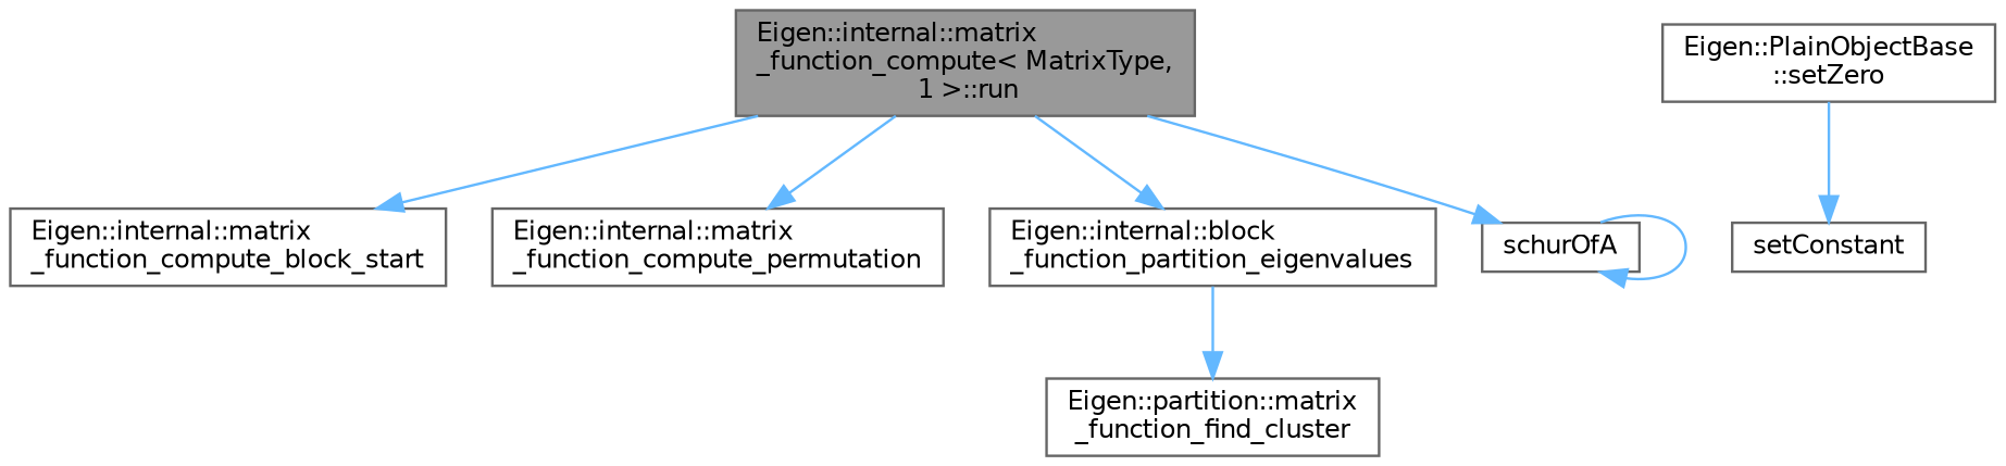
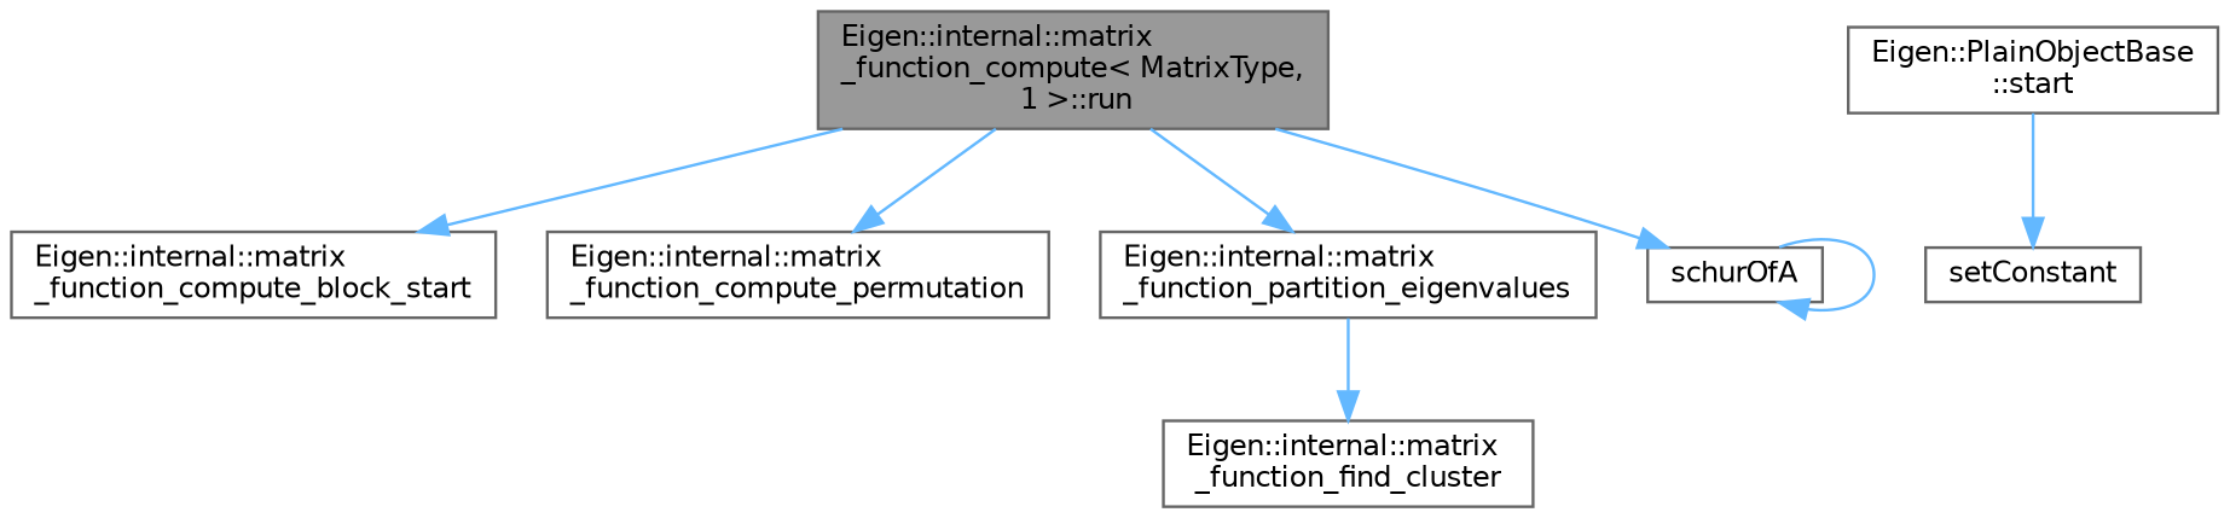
  digraph {
    rankdir=TB
    node [color=grey40 fillcolor=white fontname=Helvetica fontsize=10 shape=box style=filled]
    edge [color=steelblue1 fontname=Helvetica fontsize=10 labelfontname=Helvetica labelfontsize=10 style=solid]
    n1 [color=gray40 fillcolor=grey60 fontcolor=black height=0.2 label="Eigen::internal::matrix\l_function_compute\< MatrixType,\l 1 \>::run" width=0.4]
    n2 [height=0.2 label="Eigen::internal::matrix\l_function_compute_block_start" width=0.4]
    n3 [height=0.2 label="Eigen::internal::matrix\l_function_compute_permutation" width=0.4]
-   n4 [height=0.2 label="Eigen::internal::block\l_function_partition_eigenvalues" width=0.4]
+   n4 [height=0.2 label="Eigen::internal::matrix\l_function_partition_eigenvalues" width=0.4]
    n5 [height=0.2 label=schurOfA width=0.4]
-   n6 [height=0.2 label="Eigen::partition::matrix\l_function_find_cluster" width=0.4]
-   n7 [height=0.2 label="Eigen::PlainObjectBase\l::setZero" width=0.4]
+   n6 [height=0.2 label="Eigen::internal::matrix\l_function_find_cluster" width=0.4]
+   n7 [height=0.2 label="Eigen::PlainObjectBase\l::start" width=0.4]
    n8 [height=0.2 label=setConstant width=0.4]
    n1 -> n2
    n1 -> n3
    n1 -> n4
    n1 -> n5
    n4 -> n6
    n5 -> n5
    n7 -> n8
  }
